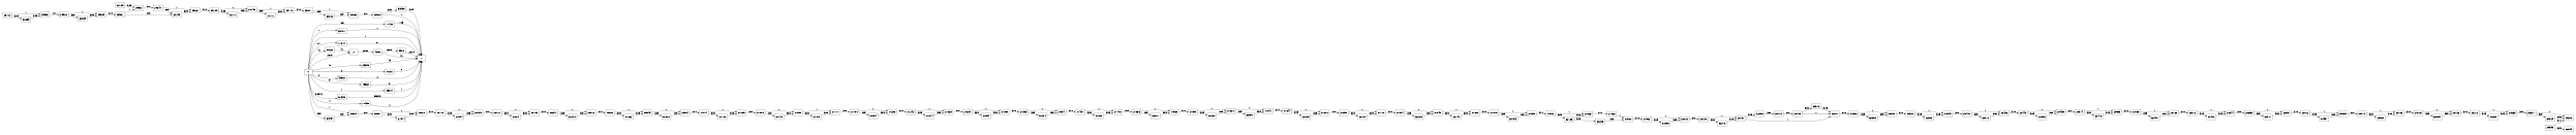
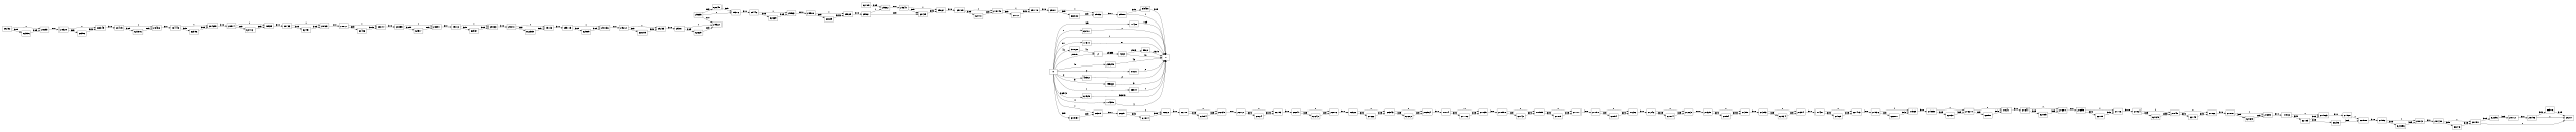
  digraph {
    rankdir=LR
    node [shape=rectangle]
    2
    4268
    1
    5982
    17944
    23925
    26575
    26651
    26672
    61574
    26718
    26739
    61594
    26772
    26793
    61614
    26847
    26876
    61642
    26922
    26943
    61662
    26964
    61682
    27014
    27035
    61702
    27058
    27099
    61742
    27177
    61819
    27190
    27236
    61854
    27242
    27263
    61874
    27329
    27350
    61894
    27353
    27394
    61934
    27437
    27473
    61969
    27536
    27569
    62001
    27590
    27620
    62030
    27641
    62050
    27644
    27680
    62085
    27695
    27716
    62105
    27824
    27845
    62125
    27866
    62145
    27878
    27899
    62165
    27902
    27923
    62185
    27928
    62236
    27980
    27992
    28013
    62256
    28130
    28151
    62276
    62296
    28217
    28172
    28196
    62316
    28232
    28253
    62336
    28328
    28349
    62356
    28415
    28436
    62376
    28448
    28469
    62396
    28514
    28535
    62416
    28733
    28769
    62451
    28812
    28844
    n107 [label=62486]
    28855
    28891
    62517
    29012
    29033
    62537
    29070
    29103
    62569
    29115
    29136
    62589
    29212
    29233
    62609
    29301
    29322
    62629
    29355
+   29376
    62649
    29442
    n130 [label=29963]
    62669
    29508
    29529
    62689
    29561
    29582
    62735
    29640
    62709
    29667
    29709
    29745
    62770
    29778
    62802
    29811
    29832
    62822
    29900
    65458
    31620
    37601
    43582
    49563
    55544
    61525
    61554
    71439
    77420
    83401
    0
    2 -> 4268 [label=2559]
    4268 -> 1 [label=40]
    4268 -> 5982 [label=2519]
    5982 -> 1 [label=2519]
    17944 -> 1 [label=81]
    23925 -> 1 [label=49]
    26575 -> 26651 [label=310]
    26651 -> 26672 [label=1]
    26651 -> 61574 [label=309]
    26672 -> 26718 [label=310]
    61574 -> 26672 [label=309]
    26718 -> 26739 [label=1]
    26718 -> 61594 [label=309]
    26739 -> 26772 [label=310]
    61594 -> 26739 [label=309]
    26772 -> 26793 [label=1]
    26772 -> 61614 [label=309]
    26793 -> 26847 [label=310]
    61614 -> 26793 [label=309]
    26847 -> 26876 [label=1]
    26847 -> 61642 [label=309]
    26876 -> 26922 [label=310]
    61642 -> 26876 [label=309]
    26922 -> 26943 [label=1]
    26922 -> 61662 [label=309]
    26943 -> 26964 [label=1]
    26943 -> 61682 [label=309]
    61662 -> 26943 [label=309]
    26964 -> 27014 [label=310]
    61682 -> 26964 [label=309]
    27014 -> 27035 [label=1]
    27014 -> 61702 [label=309]
    27035 -> 27058 [label=310]
    61702 -> 27035 [label=309]
    27058 -> 27099 [label=1]
    27058 -> 61742 [label=309]
    27099 -> 27177 [label=1]
    27099 -> 61819 [label=309]
    61742 -> 27099 [label=309]
    27177 -> 27190 [label=310]
    61819 -> 27177 [label=309]
    27190 -> 27236 [label=1]
    27190 -> 61854 [label=309]
    27236 -> 27242 [label=310]
    61854 -> 27236 [label=309]
    27242 -> 27263 [label=1]
    27242 -> 61874 [label=309]
    27263 -> 27329 [label=310]
    61874 -> 27263 [label=309]
    27329 -> 27350 [label=1]
    27329 -> 61894 [label=309]
    27350 -> 27353 [label=310]
    61894 -> 27350 [label=309]
    27353 -> 27394 [label=1]
    27353 -> 61934 [label=309]
    27394 -> 27437 [label=310]
    61934 -> 27394 [label=309]
    27437 -> 27473 [label=1]
    27437 -> 61969 [label=309]
    27473 -> 27536 [label=310]
    61969 -> 27473 [label=309]
    27536 -> 27569 [label=1]
    27536 -> 62001 [label=309]
    27569 -> 27590 [label=310]
    62001 -> 27569 [label=309]
    27590 -> 27620 [label=1]
    27590 -> 62030 [label=309]
    27620 -> 27641 [label=1]
    27620 -> 62050 [label=309]
    62030 -> 27620 [label=309]
    27641 -> 27644 [label=310]
    62050 -> 27641 [label=309]
    27644 -> 27680 [label=1]
    27644 -> 62085 [label=309]
    27680 -> 27695 [label=310]
    62085 -> 27680 [label=309]
    27695 -> 27716 [label=1]
    27695 -> 62105 [label=309]
    27716 -> 27824 [label=310]
    62105 -> 27716 [label=309]
    27824 -> 27845 [label=1]
    27824 -> 62125 [label=309]
    27845 -> 27866 [label=1]
    27845 -> 62145 [label=309]
    62125 -> 27845 [label=309]
    27866 -> 27878 [label=310]
    62145 -> 27866 [label=309]
    27878 -> 27899 [label=1]
    27878 -> 62165 [label=309]
    27899 -> 27902 [label=310]
    62165 -> 27899 [label=309]
    27902 -> 27923 [label=1]
    27902 -> 62185 [label=309]
    27923 -> 27928 [label=310]
    62185 -> 27923 [label=309]
    62185 -> 62236 [label=309]
    27928 -> 27980 [label=1]
    62236 -> 27980 [label=309]
    27980 -> 27992 [label=310]
    27992 -> 28013 [label=1]
    27992 -> 62256 [label=309]
    28013 -> 28130 [label=310]
    62256 -> 28013 [label=309]
    28130 -> 28151 [label=1]
    28130 -> 62276 [label=309]
    28151 -> 62296 [label=309]
    28151 -> 28217 [label=1]
    62276 -> 28151 [label=309]
    62296 -> 28172 [label=309]
-   28217 -> 28232 [label=310]
    28172 -> 28196 [label=310]
    28196 -> 28217 [label=1]
    28196 -> 62316 [label=309]
    62316 -> 28217 [label=309]
    28232 -> 28253 [label=1]
    28232 -> 62336 [label=309]
    28253 -> 28328 [label=310]
    62336 -> 28253 [label=309]
    28328 -> 28349 [label=1]
    28328 -> 62356 [label=309]
    28349 -> 28415 [label=310]
    62356 -> 28349 [label=309]
    28415 -> 28436 [label=1]
    28415 -> 62376 [label=309]
    28436 -> 28448 [label=310]
    62376 -> 28436 [label=309]
    28448 -> 28469 [label=1]
    28448 -> 62396 [label=309]
    28469 -> 28514 [label=310]
    62396 -> 28469 [label=309]
    28514 -> 28535 [label=1]
    28514 -> 62416 [label=309]
    28535 -> 28733 [label=310]
    62416 -> 28535 [label=309]
    28733 -> 28769 [label=1]
    28733 -> 62451 [label=309]
    28769 -> 28812 [label=310]
    62451 -> 28769 [label=309]
    28812 -> 28844 [label=1]
    28812 -> n107 [label=309]
    28844 -> 28855 [label=310]
    n107 -> 28844 [label=309]
    28855 -> 28891 [label=1]
    28855 -> 62517 [label=309]
    28891 -> 29012 [label=310]
    62517 -> 28891 [label=309]
    29012 -> 29033 [label=1]
    29012 -> 62537 [label=309]
    29033 -> 29070 [label=310]
    62537 -> 29033 [label=309]
    29070 -> 29103 [label=1]
    29070 -> 62569 [label=309]
    29103 -> 29115 [label=310]
    62569 -> 29103 [label=309]
    29115 -> 29136 [label=1]
    29115 -> 62589 [label=309]
    29136 -> 29212 [label=310]
    62589 -> 29136 [label=309]
    29212 -> 29233 [label=1]
    29212 -> 62609 [label=309]
    29233 -> 29301 [label=310]
    62609 -> 29233 [label=309]
    29301 -> 29322 [label=1]
    29301 -> 62629 [label=309]
    62629 -> 29322 [label=309]
    29355 -> 29322 [label=310]
+   29355 -> 29376 [label=1]
    29355 -> 62649 [label=309]
+   29376 -> 29442 [label=310]
+   62649 -> 29376 [label=309]
    29442 -> n130 [label=1]
    29442 -> 62669 [label=309]
    n130 -> 29508 [label=310]
    62669 -> n130 [label=309]
    29508 -> 29529 [label=1]
    29508 -> 62689 [label=309]
    29529 -> 29561 [label=310]
    62689 -> 29529 [label=309]
    29561 -> 29582 [label=1]
    29561 -> 62735 [label=309]
    29582 -> 29640 [label=310]
    62735 -> 29667 [label=309]
    29640 -> 62735 [label=309]
    29640 -> 29667 [label=1]
    62709 -> 29582 [label=309]
    29667 -> 29709 [label=310]
    29709 -> 29745 [label=1]
    29709 -> 62770 [label=309]
    29745 -> 29778 [label=1]
    29745 -> 62802 [label=309]
    62770 -> 29745 [label=309]
    29778 -> 29811 [label=310]
    62802 -> 29778 [label=309]
    29811 -> 29832 [label=1]
    29811 -> 62822 [label=309]
    29832 -> 29900 [label=310]
    62822 -> 29832 [label=309]
    29900 -> 1 [label=1]
    29900 -> 65458 [label=309]
    65458 -> 1 [label=309]
    31620 -> 2 [label=40]
    37601 -> 1 [label=2]
    43582 -> 1 [label=2]
    49563 -> 1 [label=3]
    55544 -> 1 [label=1]
    61525 -> 1 [label=36573]
    61554 -> 26575 [label=309]
    71439 -> 1 [label=4]
    77420 -> 1 [label=725]
    83401 -> 1 [label=1]
    0 -> 2 [label=2519]
    0 -> 1 [label=1]
    0 -> 17944 [label=81]
    0 -> 23925 [label=49]
    0 -> 26575 [label=1]
    0 -> 31620 [label=40]
    0 -> 37601 [label=2]
    0 -> 43582 [label=2]
    0 -> 49563 [label=3]
    0 -> 55544 [label=1]
    0 -> 61525 [label=36573]
    0 -> 61554 [label=309]
    0 -> 71439 [label=4]
    0 -> 77420 [label=725]
    0 -> 83401 [label=1]
  }
